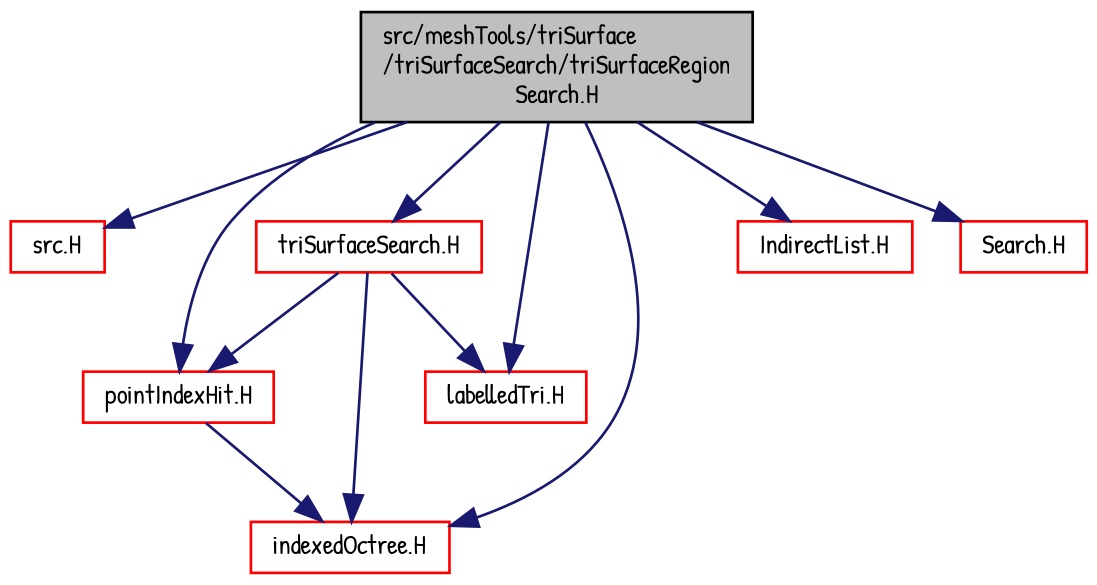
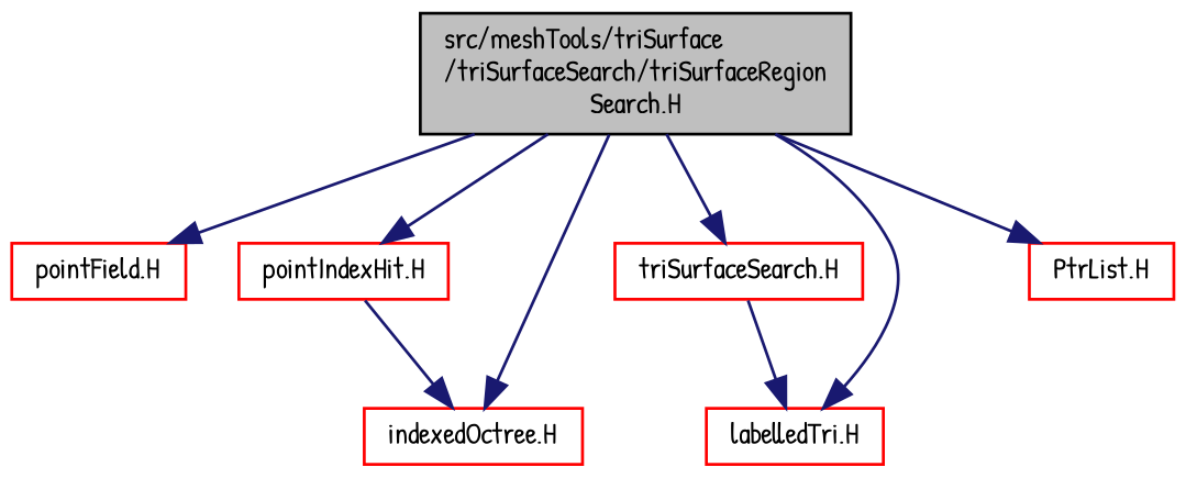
  digraph {
    fontname="Patrick Hand"
    node [color=red fontname="Patrick Hand" fontsize=10 shape=record]
    edge [color=midnightblue fontname="Patrick Hand" fontsize=10 labelfontname=FreeSans labelfontsize=10 style=solid]
    n1 [color=black fillcolor=grey75 fontcolor=black height=0.2 label="src/meshTools/triSurface\l/triSurfaceSearch/triSurfaceRegion\lSearch.H" style=filled width=0.4]
-   n2 [height=0.2 label="src.H" width=0.4]
+   n2 [height=0.2 label="pointField.H" width=0.4]
    n3 [height=0.2 label="pointIndexHit.H" width=0.4]
    n4 [height=0.2 label="triSurfaceSearch.H" width=0.4]
    n5 [height=0.2 label="indexedOctree.H" width=0.4]
    n6 [height=0.2 label="labelledTri.H" width=0.4]
-   n7 [height=0.2 label="IndirectList.H" width=0.4]
-   n8 [height=0.2 label="Search.H" width=0.4]
+   n8 [height=0.2 label="PtrList.H" width=0.4]
    n1 -> n2
    n1 -> n3
    n1 -> n4
    n1 -> n5
    n1 -> n6
-   n1 -> n7
    n1 -> n8
    n3 -> n5
-   n4 -> n3
-   n4 -> n5
    n4 -> n6
  }
